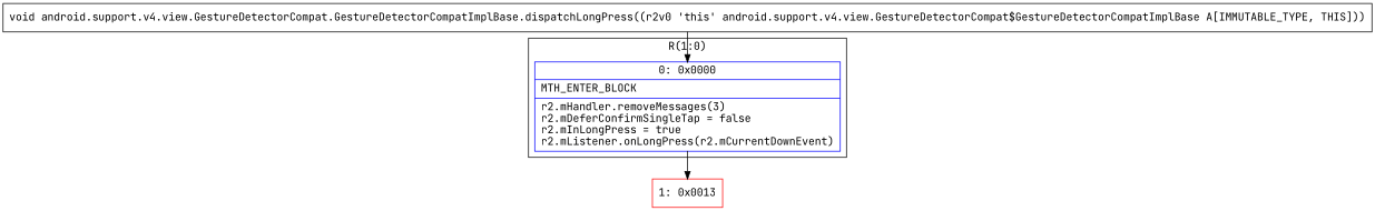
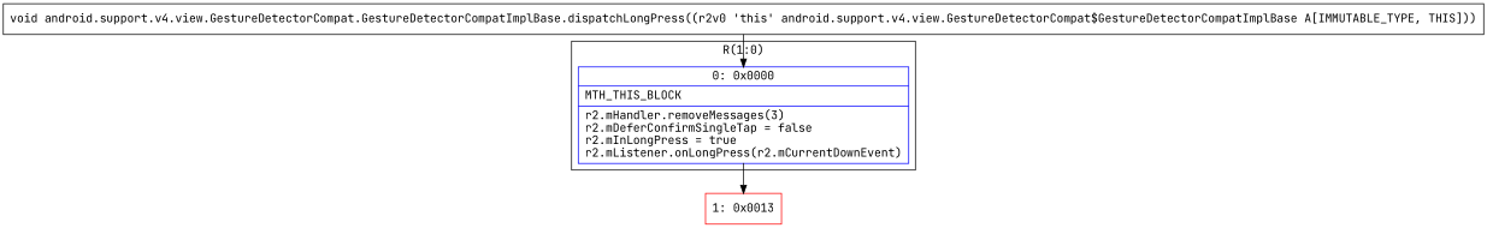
  digraph {
    fontname="JetBrains Mono"
    node [shape=record fontname="JetBrains Mono"]
    edge [fontname="JetBrains Mono"]
-   n1 [color=blue label="{0\:\ 0x0000|MTH_ENTER_BLOCK\l|r2.mHandler.removeMessages(3)\lr2.mDeferConfirmSingleTap = false\lr2.mInLongPress = true\lr2.mListener.onLongPress(r2.mCurrentDownEvent)\l}"]
+   n1 [color=blue label="{0\:\ 0x0000|MTH_THIS_BLOCK\l|r2.mHandler.removeMessages(3)\lr2.mDeferConfirmSingleTap = false\lr2.mInLongPress = true\lr2.mListener.onLongPress(r2.mCurrentDownEvent)\l}"]
    n2 [color=red label="{1\:\ 0x0013}"]
    n3 [label="{void android.support.v4.view.GestureDetectorCompat.GestureDetectorCompatImplBase.dispatchLongPress((r2v0 'this' android.support.v4.view.GestureDetectorCompat$GestureDetectorCompatImplBase A[IMMUTABLE_TYPE, THIS])) }"]
    subgraph cluster_1 {
      label="R(1:0)"
      n1
    }
    n1 -> n2
    n3 -> n1
  }
